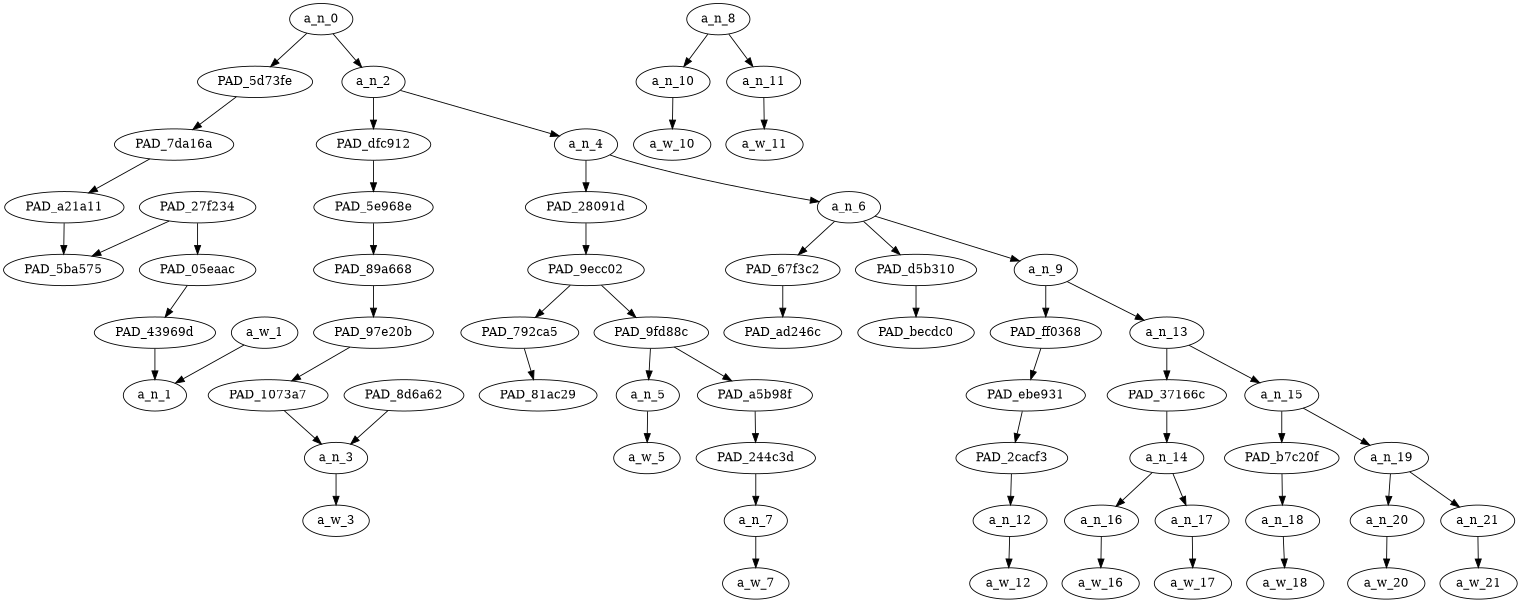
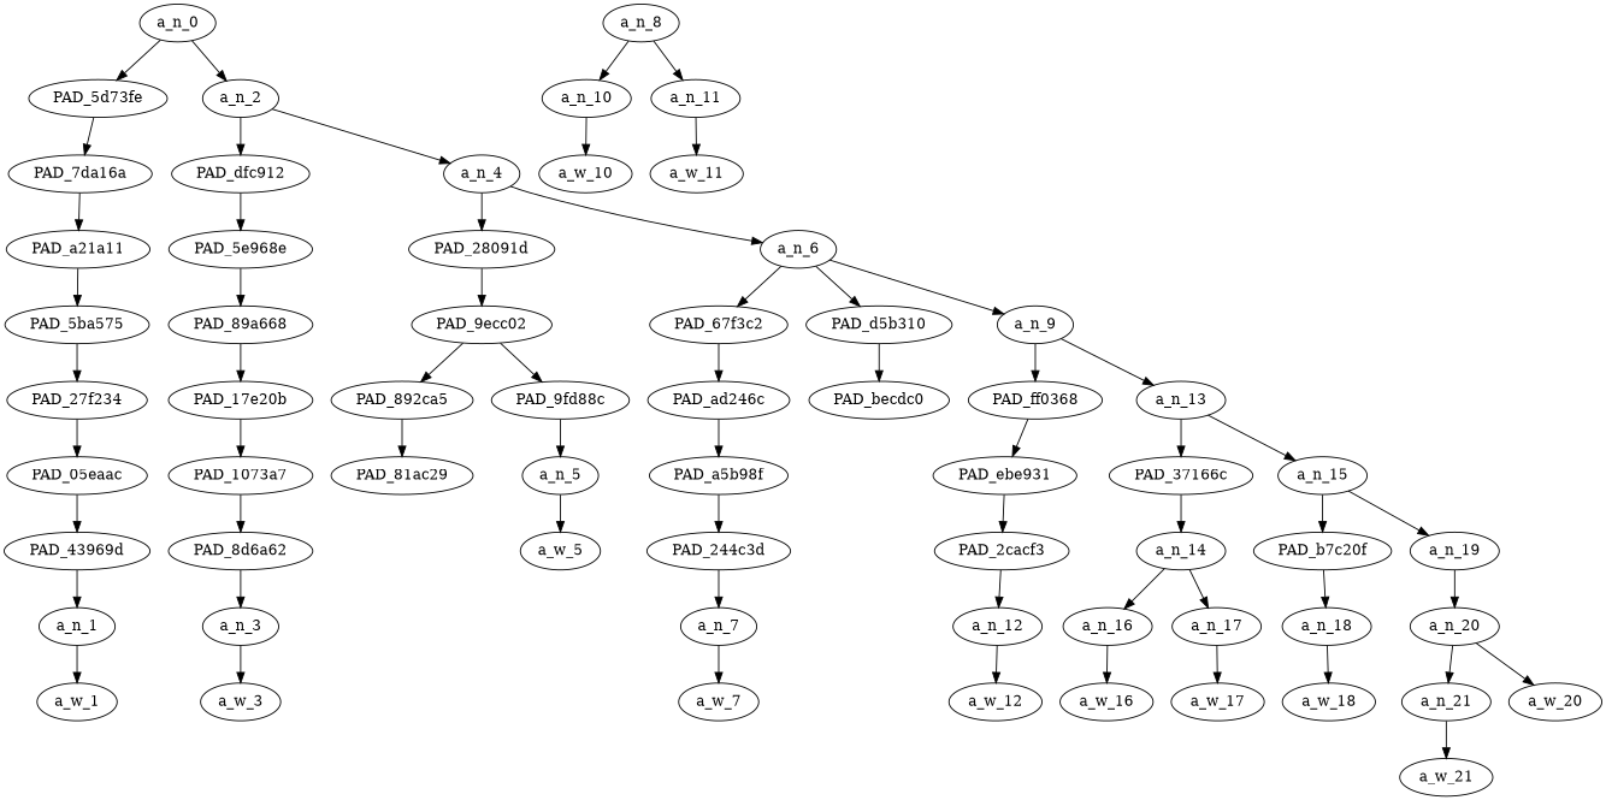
  strict digraph {
    node [div_dir=1 index=0 level=1 text_span="[0]" value=0.05569278]
    a_n_0 [level=9 text_span="[0, 1, 2, 3, 4, 5, 6, 7, 8, 9, 10, 11]" value=1.00000001]
    PAD_5d73fe [level=8]
    a_n_2 [index=1 level=8 text_span="[1, 2, 3, 4, 5, 6, 7, 8, 9, 10, 11]" value=0.94306676]
    PAD_7da16a [level=7]
    PAD_dfc912 [index=1 level=7 text_span="[1]" value=0.05235955]
    a_n_4 [index=2 level=7 text_span="[2, 3, 4, 5, 6, 7, 8, 9, 10, 11]" value=0.88954779]
    PAD_a21a11 [level=6]
    PAD_5e968e [index=1 level=6 text_span="[1]" value=0.05235955]
    PAD_28091d [div_dir=-1 index=2 level=6 text_span="[2]" value=0.05077433]
    a_n_6 [index=3 level=6 text_span="[3, 4, 5, 6, 7, 8, 9, 10, 11]" value=0.83761242]
    PAD_5ba575 [level=5]
    PAD_27f234 [level=4]
    PAD_05eaac [level=3]
    PAD_43969d [level=2]
    a_n_1
    a_w_1 [div_dir=0 level=0 value=they]
    PAD_89a668 [index=1 level=5 text_span="[1]" value=0.05235955]
    PAD_9ecc02 [div_dir=-1 index=2 level=5 text_span="[2]" value=0.05077433]
    PAD_67f3c2 [index=3 level=5 text_span="[3]" value=0.06414410]
    PAD_d5b310 [index=4 level=5 text_span="[4, 5]" value=0.43367676]
    a_n_9 [index=5 level=5 text_span="[6, 7, 8, 9, 10, 11]" value=0.33855729]
-   PAD_17e20b [index=1 level=4 text_span="[1]" value=0.05235955 label=PAD_97e20b]
+   PAD_17e20b [index=1 level=4 text_span="[1]" value=0.05235955]
    PAD_1073a7 [index=1 level=3 text_span="[1]" value=0.05235955]
    PAD_8d6a62 [index=1 level=2 text_span="[1]" value=0.05235955]
    a_n_3 [index=1 text_span="[1]" value=0.05235955]
    a_w_3 [div_dir=0 index=1 level=0 text_span="[1]" value=should]
-   PAD_792ca5 [div_dir=-1 index=2 level=4 text_span="[2]" value=0.05077433]
+   PAD_792ca5 [div_dir=-1 index=2 level=4 text_span="[2]" value=0.05077433 label=PAD_892ca5]
    PAD_9fd88c [div_dir=-1 index=2 level=2 text_span="[2]" value=0.05077433]
    PAD_ad246c [index=3 level=4 text_span="[3]" value=0.06414410]
    PAD_becdc0 [index=4 level=4 text_span="[4, 5]" value=0.43367676]
    PAD_ff0368 [div_dir=-1 index=5 level=4 text_span="[6]" value=0.06244991]
    a_n_13 [index=6 level=4 text_span="[7, 8, 9, 10, 11]" value=0.27582988]
    PAD_81ac29 [div_dir=-1 index=2 level=3 text_span="[2]" value=0.05077433]
    a_n_5 [div_dir=-1 index=2 text_span="[2]" value=0.05077433]
    a_w_5 [div_dir=0 index=2 level=0 text_span="[2]" value=have]
    PAD_a5b98f [index=3 level=3 text_span="[3]" value=0.06414410]
    PAD_ebe931 [div_dir=-1 index=5 level=3 text_span="[6]" value=0.06244991]
    PAD_37166c [index=6 level=3 text_span="[7, 8]" value=0.09843149]
    a_n_15 [index=7 level=3 text_span="[9, 10, 11]" value=0.17709146]
    PAD_244c3d [index=3 level=2 text_span="[3]" value=0.06414410]
    a_n_7 [index=3 text_span="[3]" value=0.06414410]
    a_w_7 [div_dir=0 index=3 level=0 text_span="[3]" value=put]
    a_n_8 [index=4 level=2 text_span="[4, 5]" value=0.43367676]
    a_n_10 [index=4 text_span="[4]" value=0.08746358]
    a_n_11 [index=5 text_span="[5]" value=0.34446405]
    a_w_10 [div_dir=0 index=4 level=0 text_span="[4]" value=this]
    a_w_11 [div_dir=0 index=5 level=0 text_span="[5]" value=nigger]
    PAD_2cacf3 [div_dir=-1 index=5 level=2 text_span="[6]" value=0.06244991]
    a_n_14 [index=6 level=2 text_span="[7, 8]" value=0.09843149]
    PAD_b7c20f [index=7 level=2 text_span="[9]" value=0.04030589]
    a_n_19 [index=8 level=2 text_span="[10, 11]" value=0.13643513]
    a_n_12 [div_dir=-1 index=6 text_span="[6]" value=0.06244991]
    a_w_12 [div_dir=0 index=6 level=0 text_span="[6]" value=at]
    a_n_16 [div_dir=-1 index=7 text_span="[7]" value=0.04536882]
    a_n_17 [index=8 text_span="[8]" value=0.05300515]
    a_n_18 [index=9 text_span="[9]" value=0.04030589]
    a_n_20 [div_dir=-1 index=10 text_span="[10]" value=0.05086296]
    a_n_21 [index=11 text_span="[11]" value=0.08526481]
    a_w_16 [div_dir=0 index=7 level=0 text_span="[7]" value=the]
    a_w_17 [div_dir=0 index=8 level=0 text_span="[8]" value=back]
    a_w_18 [div_dir=0 index=9 level=0 text_span="[9]" value=of]
    a_w_20 [div_dir=0 index=10 level=0 text_span="[10]" value=the1]
    a_w_21 [div_dir=0 index=11 level=0 text_span="[11]" value=plane]
    a_n_0 -> PAD_5d73fe
    a_n_0 -> a_n_2
    PAD_5d73fe -> PAD_7da16a
    a_n_2 -> PAD_dfc912
    a_n_2 -> a_n_4
    PAD_7da16a -> PAD_a21a11
    PAD_dfc912 -> PAD_5e968e
    a_n_4 -> PAD_28091d
    a_n_4 -> a_n_6
    PAD_a21a11 -> PAD_5ba575
    PAD_5e968e -> PAD_89a668
    PAD_28091d -> PAD_9ecc02
    a_n_6 -> PAD_67f3c2
    a_n_6 -> PAD_d5b310
    a_n_6 -> a_n_9
-   PAD_27f234 -> PAD_5ba575
+   PAD_5ba575 -> PAD_27f234
    PAD_27f234 -> PAD_05eaac
    PAD_05eaac -> PAD_43969d
    PAD_43969d -> a_n_1
-   a_w_1 -> a_n_1
+   a_n_1 -> a_w_1
    PAD_89a668 -> PAD_17e20b
    PAD_9ecc02 -> PAD_792ca5
    PAD_9ecc02 -> PAD_9fd88c
    PAD_67f3c2 -> PAD_ad246c
    PAD_d5b310 -> PAD_becdc0
    a_n_9 -> PAD_ff0368
    a_n_9 -> a_n_13
    PAD_17e20b -> PAD_1073a7
-   PAD_1073a7 -> a_n_3
+   PAD_1073a7 -> PAD_8d6a62
    PAD_8d6a62 -> a_n_3
    a_n_3 -> a_w_3
    PAD_792ca5 -> PAD_81ac29
    PAD_9fd88c -> a_n_5
-   PAD_9fd88c -> PAD_a5b98f
+   PAD_ad246c -> PAD_a5b98f
    PAD_ff0368 -> PAD_ebe931
    a_n_13 -> PAD_37166c
    a_n_13 -> a_n_15
    a_n_5 -> a_w_5
    PAD_a5b98f -> PAD_244c3d
    PAD_ebe931 -> PAD_2cacf3
    PAD_37166c -> a_n_14
    a_n_15 -> PAD_b7c20f
    a_n_15 -> a_n_19
    PAD_244c3d -> a_n_7
    a_n_7 -> a_w_7
    a_n_8 -> a_n_10
    a_n_8 -> a_n_11
    a_n_10 -> a_w_10
    a_n_11 -> a_w_11
    PAD_2cacf3 -> a_n_12
    a_n_14 -> a_n_16
    a_n_14 -> a_n_17
    PAD_b7c20f -> a_n_18
    a_n_19 -> a_n_20
-   a_n_19 -> a_n_21
+   a_n_20 -> a_n_21
    a_n_12 -> a_w_12
    a_n_16 -> a_w_16
    a_n_17 -> a_w_17
    a_n_18 -> a_w_18
    a_n_20 -> a_w_20
    a_n_21 -> a_w_21
  }
